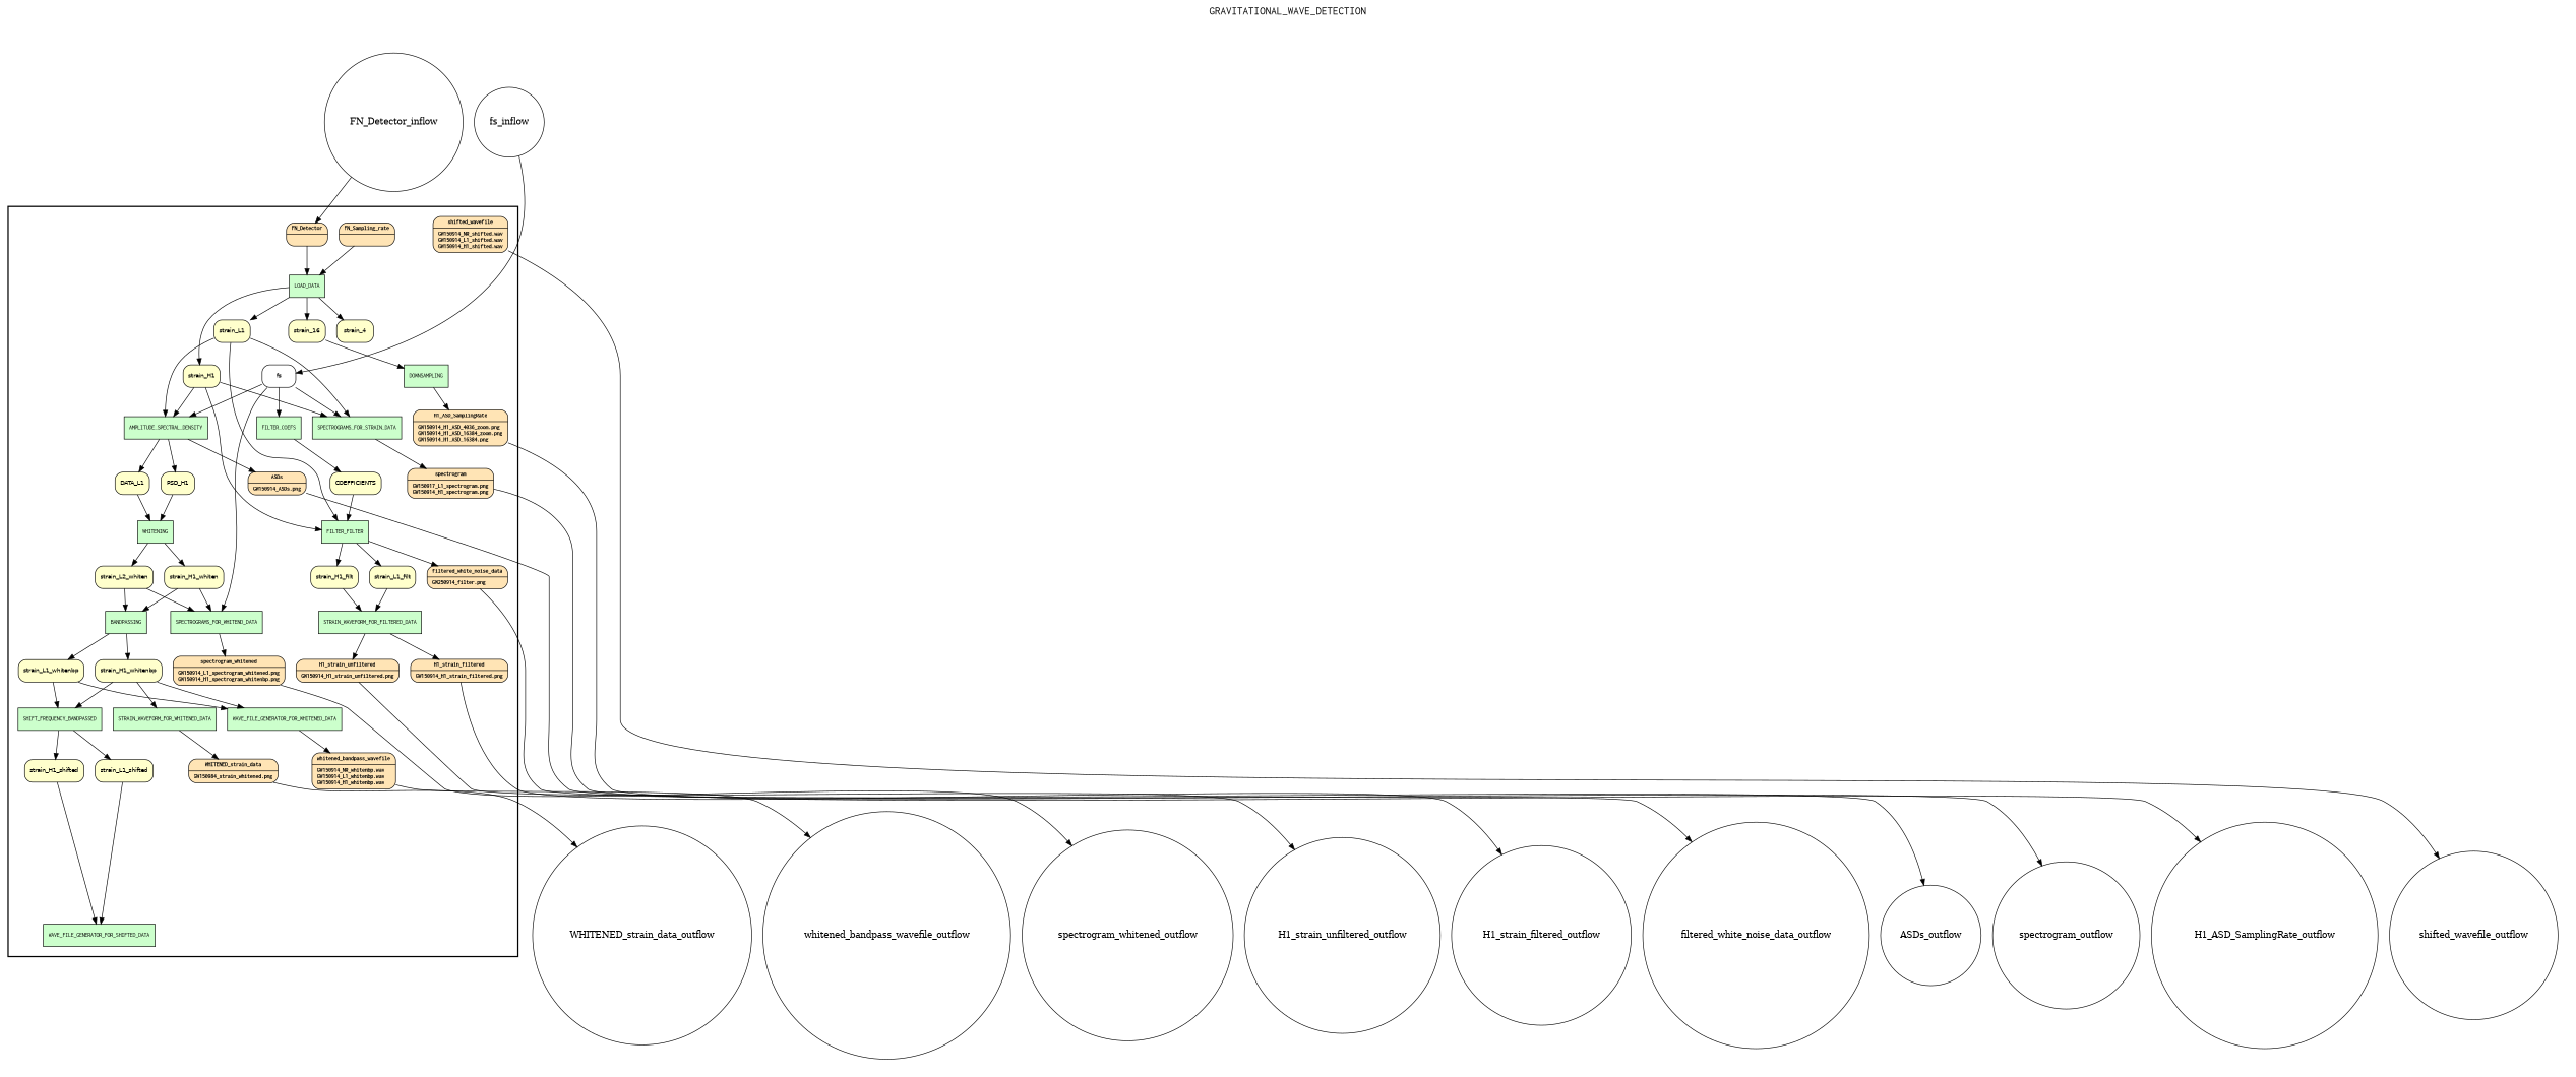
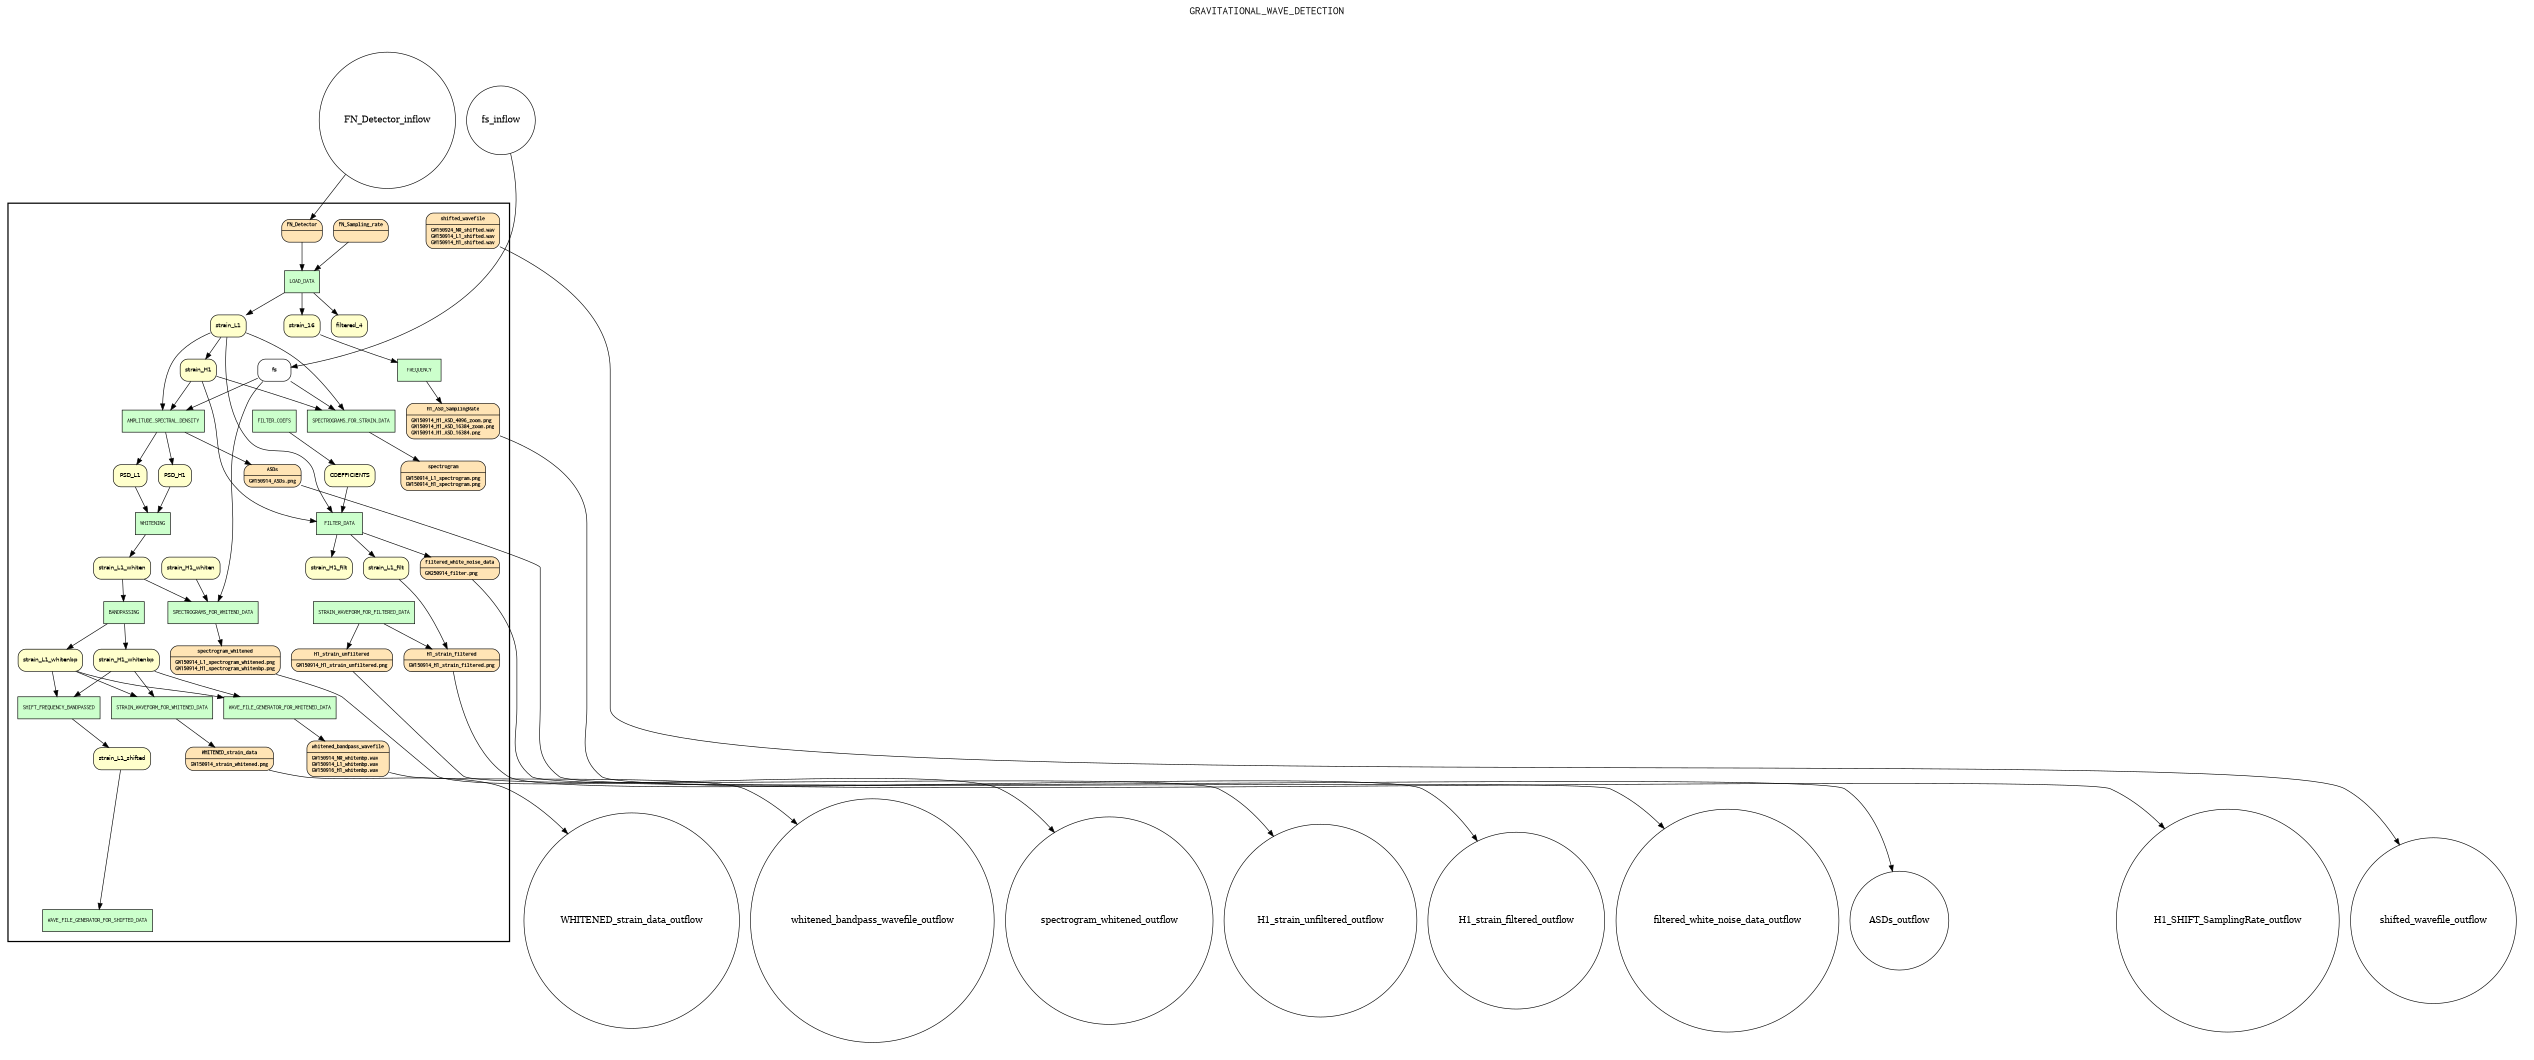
  digraph {
    fontname=Courier
    fontsize=18
    label=GRAVITATIONAL_WAVE_DETECTION
    labelloc=t
    rankdir=TB
    node [fillcolor="#FFFFCC" fontname=Helvetica fontsize=9 peripheries=1 shape=box style="rounded,filled"]
    LOAD_DATA [fillcolor="#CCFFCC" fontname=Courier style=filled]
    AMPLITUDE_SPECTRAL_DENSITY [fillcolor="#CCFFCC" fontname=Courier style=filled]
    WHITENING [fillcolor="#CCFFCC" fontname=Courier style=filled]
    BANDPASSING [fillcolor="#CCFFCC" fontname=Courier style=filled]
    STRAIN_WAVEFORM_FOR_WHITENED_DATA [fillcolor="#CCFFCC" fontname=Courier style=filled]
    SPECTROGRAMS_FOR_STRAIN_DATA [fillcolor="#CCFFCC" fontname=Courier style=filled]
    SPECTROGRAMS_FOR_WHITEND_DATA [fillcolor="#CCFFCC" fontname=Courier style=filled]
    FILTER_COEFS [fillcolor="#CCFFCC" fontname=Courier style=filled]
-   FILTER_DATA [fillcolor="#CCFFCC" fontname=Courier style=filled label=FILTER_FILTER]
+   FILTER_DATA [fillcolor="#CCFFCC" fontname=Courier style=filled]
    STRAIN_WAVEFORM_FOR_FILTERED_DATA [fillcolor="#CCFFCC" fontname=Courier style=filled]
    WAVE_FILE_GENERATOR_FOR_WHITENED_DATA [fillcolor="#CCFFCC" fontname=Courier style=filled]
    SHIFT_FREQUENCY_BANDPASSED [fillcolor="#CCFFCC" fontname=Courier style=filled]
    WAVE_FILE_GENERATOR_FOR_SHIFTED_DATA [fillcolor="#CCFFCC" fontname=Courier style=filled]
-   DOWNSAMPLING [fillcolor="#CCFFCC" fontname=Courier style=filled]
+   DOWNSAMPLING [fillcolor="#CCFFCC" fontname=Courier style=filled label=FREQUENCY]
    n15 [fillcolor="#FFE4B5" fontname="Courier-Bold" label="{<f0> FN_Detector |<f1>}" rankdir=LR shape=record]
    n16 [fillcolor="#FFE4B5" fontname="Courier-Bold" label="{<f0> FN_Sampling_rate |<f1>}" rankdir=LR shape=record]
    strain_H1
    strain_L1
    strain_16
-   strain_4
+   strain_4 [label=filtered_4]
    PSD_H1
-   PSD_L1 [label=DATA_L1]
+   PSD_L1
    strain_H1_whiten
-   strain_L1_whiten [label=strain_L2_whiten]
+   strain_L1_whiten
    strain_H1_whitenbp
    strain_L1_whitenbp
    COEFFICIENTS
    strain_H1_filt
    strain_L1_filt
-   strain_H1_shifted
    strain_L1_shifted
    n32 [fillcolor="#FFE4B5" fontname="Courier-Bold" label="{<f0> ASDs |<f1>GW150914_ASDs.png\l}" rankdir=LR shape=record]
-   n33 [fillcolor="#FFE4B5" fontname="Courier-Bold" label="{<f0> WHITENED_strain_data |<f1>GW150984_strain_whitened.png\l}" rankdir=LR shape=record]
-   n34 [fillcolor="#FFE4B5" fontname="Courier-Bold" label="{<f0> spectrogram |<f1>GW150917_L1_spectrogram.png\lGW150914_H1_spectrogram.png\l}" rankdir=LR shape=record]
+   n33 [fillcolor="#FFE4B5" fontname="Courier-Bold" label="{<f0> WHITENED_strain_data |<f1>GW150914_strain_whitened.png\l}" rankdir=LR shape=record]
+   n34 [fillcolor="#FFE4B5" fontname="Courier-Bold" label="{<f0> spectrogram |<f1>GW150914_L1_spectrogram.png\lGW150914_H1_spectrogram.png\l}" rankdir=LR shape=record]
    n35 [fillcolor="#FFE4B5" fontname="Courier-Bold" label="{<f0> spectrogram_whitened |<f1>GW150914_L1_spectrogram_whitened.png\lGW150914_H1_spectrogram_whitenbp.png\l}" rankdir=LR shape=record]
    n36 [fillcolor="#FFE4B5" fontname="Courier-Bold" label="{<f0> filtered_white_noise_data |<f1>GW250914_filter.png\l}" rankdir=LR shape=record]
    n37 [fillcolor="#FFE4B5" fontname="Courier-Bold" label="{<f0> H1_strain_filtered |<f1>GW150914_H1_strain_filtered.png\l}" rankdir=LR shape=record]
    n38 [fillcolor="#FFE4B5" fontname="Courier-Bold" label="{<f0> H1_strain_unfiltered |<f1>GW150914_H1_strain_unfiltered.png\l}" rankdir=LR shape=record]
-   n39 [fillcolor="#FFE4B5" fontname="Courier-Bold" label="{<f0> whitened_bandpass_wavefile |<f1>GW150914_NR_whitenbp.wav\lGW150914_L1_whitenbp.wav\lGW150914_H1_whitenbp.wav\l}" rankdir=LR shape=record]
-   n40 [fillcolor="#FFE4B5" fontname="Courier-Bold" label="{<f0> shifted_wavefile |<f1>GW150914_NR_shifted.wav\lGW150914_L1_shifted.wav\lGW150914_H1_shifted.wav\l}" rankdir=LR shape=record]
-   n41 [fillcolor="#FFE4B5" fontname="Courier-Bold" label="{<f0> H1_ASD_SamplingRate |<f1>GW150914_H1_ASD_4036_zoom.png\lGW150914_H1_ASD_16384_zoom.png\lGW150914_H1_ASD_16384.png\l}" rankdir=LR shape=record]
+   n39 [fillcolor="#FFE4B5" fontname="Courier-Bold" label="{<f0> whitened_bandpass_wavefile |<f1>GW150914_NR_whitenbp.wav\lGW150914_L1_whitenbp.wav\lGW150916_H1_whitenbp.wav\l}" rankdir=LR shape=record]
+   n40 [fillcolor="#FFE4B5" fontname="Courier-Bold" label="{<f0> shifted_wavefile |<f1>GW150924_NR_shifted.wav\lGW150914_L1_shifted.wav\lGW150914_H1_shifted.wav\l}" rankdir=LR shape=record]
+   n41 [fillcolor="#FFE4B5" fontname="Courier-Bold" label="{<f0> H1_ASD_SamplingRate |<f1>GW150914_H1_ASD_4096_zoom.png\lGW150914_H1_ASD_16384_zoom.png\lGW150914_H1_ASD_16384.png\l}" rankdir=LR shape=record]
    fs [fillcolor="#FFFFFF"]
    fs_inflow [fillcolor="#FFFFFF" shape=circle width=0.2 fontname="" fontsize="" style=""]
    FN_Detector_inflow [fillcolor="#FFFFFF" shape=circle width=0.2 fontname="" fontsize="" style=""]
    ASDs_outflow [fillcolor="#FFFFFF" shape=circle width=0.2 fontname="" fontsize="" style=""]
    WHITENED_strain_data_outflow [fillcolor="#FFFFFF" shape=circle width=0.2 fontname="" fontsize="" style=""]
-   spectrogram_outflow [fillcolor="#FFFFFF" shape=circle width=0.2 fontname="" fontsize="" style=""]
    spectrogram_whitened_outflow [fillcolor="#FFFFFF" shape=circle width=0.2 fontname="" fontsize="" style=""]
    filtered_white_noise_data_outflow [fillcolor="#FFFFFF" shape=circle width=0.2 fontname="" fontsize="" style=""]
    H1_strain_filtered_outflow [fillcolor="#FFFFFF" shape=circle width=0.2 fontname="" fontsize="" style=""]
    H1_strain_unfiltered_outflow [fillcolor="#FFFFFF" shape=circle width=0.2 fontname="" fontsize="" style=""]
    whitened_bandpass_wavefile_outflow [fillcolor="#FFFFFF" shape=circle width=0.2 fontname="" fontsize="" style=""]
    shifted_wavefile_outflow [fillcolor="#FFFFFF" shape=circle width=0.2 fontname="" fontsize="" style=""]
-   H1_ASD_SamplingRate_outflow [fillcolor="#FFFFFF" shape=circle width=0.2 fontname="" fontsize="" style=""]
+   H1_ASD_SamplingRate_outflow [fillcolor="#FFFFFF" shape=circle width=0.2 label=H1_SHIFT_SamplingRate_outflow fontname="" fontsize="" style=""]
    subgraph cluster_1 {
      color=black
      label=""
      penwidth=2
      subgraph cluster_2 {
        color=white
        label=""
        penwidth=2
        LOAD_DATA
        AMPLITUDE_SPECTRAL_DENSITY
        WHITENING
        BANDPASSING
        STRAIN_WAVEFORM_FOR_WHITENED_DATA
        SPECTROGRAMS_FOR_STRAIN_DATA
        SPECTROGRAMS_FOR_WHITEND_DATA
        FILTER_COEFS
        FILTER_DATA
        STRAIN_WAVEFORM_FOR_FILTERED_DATA
        WAVE_FILE_GENERATOR_FOR_WHITENED_DATA
        SHIFT_FREQUENCY_BANDPASSED
        WAVE_FILE_GENERATOR_FOR_SHIFTED_DATA
        DOWNSAMPLING
        n15
        n16
        strain_H1
        strain_L1
        strain_16
        strain_4
        PSD_H1
        PSD_L1
        strain_H1_whiten
        strain_L1_whiten
        strain_H1_whitenbp
        strain_L1_whitenbp
        COEFFICIENTS
        strain_H1_filt
        strain_L1_filt
-       strain_H1_shifted
        strain_L1_shifted
        n32
        n33
        n34
        n35
        n36
        n37
        n38
        n39
        n40
        n41
        fs
      }
    }
    subgraph cluster_3 {
      color=white
      label=""
      penwidth=2
      subgraph cluster_4 {
        color=white
        label=""
        penwidth=2
        fs_inflow
        FN_Detector_inflow
      }
    }
    subgraph cluster_5 {
      color=white
      label=""
      penwidth=2
      subgraph cluster_6 {
        color=white
        label=""
        penwidth=2
        ASDs_outflow
        WHITENED_strain_data_outflow
-       spectrogram_outflow
        spectrogram_whitened_outflow
        filtered_white_noise_data_outflow
        H1_strain_filtered_outflow
        H1_strain_unfiltered_outflow
        whitened_bandpass_wavefile_outflow
        shifted_wavefile_outflow
        H1_ASD_SamplingRate_outflow
      }
    }
-   LOAD_DATA -> strain_H1
+   strain_L1 -> strain_H1
    LOAD_DATA -> strain_L1
    LOAD_DATA -> strain_16
    LOAD_DATA -> strain_4
    AMPLITUDE_SPECTRAL_DENSITY -> PSD_H1
    AMPLITUDE_SPECTRAL_DENSITY -> PSD_L1
    AMPLITUDE_SPECTRAL_DENSITY -> n32
-   WHITENING -> strain_H1_whiten
    WHITENING -> strain_L1_whiten
    BANDPASSING -> strain_H1_whitenbp
    BANDPASSING -> strain_L1_whitenbp
    STRAIN_WAVEFORM_FOR_WHITENED_DATA -> n33
    SPECTROGRAMS_FOR_STRAIN_DATA -> n34
    SPECTROGRAMS_FOR_WHITEND_DATA -> n35
    FILTER_COEFS -> COEFFICIENTS
    FILTER_DATA -> strain_H1_filt
    FILTER_DATA -> strain_L1_filt
    FILTER_DATA -> n36
    STRAIN_WAVEFORM_FOR_FILTERED_DATA -> n37
    STRAIN_WAVEFORM_FOR_FILTERED_DATA -> n38
    WAVE_FILE_GENERATOR_FOR_WHITENED_DATA -> n39
-   SHIFT_FREQUENCY_BANDPASSED -> strain_H1_shifted
    SHIFT_FREQUENCY_BANDPASSED -> strain_L1_shifted
    DOWNSAMPLING -> n41
    n15 -> LOAD_DATA
    n16 -> LOAD_DATA
    strain_H1 -> AMPLITUDE_SPECTRAL_DENSITY
    strain_H1 -> SPECTROGRAMS_FOR_STRAIN_DATA
    strain_H1 -> FILTER_DATA
    strain_L1 -> AMPLITUDE_SPECTRAL_DENSITY
    strain_L1 -> SPECTROGRAMS_FOR_STRAIN_DATA
    strain_L1 -> FILTER_DATA
    strain_16 -> DOWNSAMPLING
    PSD_H1 -> WHITENING
    PSD_L1 -> WHITENING
-   strain_H1_whiten -> BANDPASSING
    strain_H1_whiten -> SPECTROGRAMS_FOR_WHITEND_DATA
    strain_L1_whiten -> BANDPASSING
    strain_L1_whiten -> SPECTROGRAMS_FOR_WHITEND_DATA
    strain_H1_whitenbp -> STRAIN_WAVEFORM_FOR_WHITENED_DATA
    strain_H1_whitenbp -> WAVE_FILE_GENERATOR_FOR_WHITENED_DATA
    strain_H1_whitenbp -> SHIFT_FREQUENCY_BANDPASSED
+   strain_L1_whitenbp -> STRAIN_WAVEFORM_FOR_WHITENED_DATA
    strain_L1_whitenbp -> WAVE_FILE_GENERATOR_FOR_WHITENED_DATA
    strain_L1_whitenbp -> SHIFT_FREQUENCY_BANDPASSED
    COEFFICIENTS -> FILTER_DATA
-   strain_H1_filt -> STRAIN_WAVEFORM_FOR_FILTERED_DATA
-   strain_L1_filt -> STRAIN_WAVEFORM_FOR_FILTERED_DATA
-   strain_H1_shifted -> WAVE_FILE_GENERATOR_FOR_SHIFTED_DATA
+   strain_L1_filt -> n37
    strain_L1_shifted -> WAVE_FILE_GENERATOR_FOR_SHIFTED_DATA
    n32 -> ASDs_outflow
    n33 -> WHITENED_strain_data_outflow
-   n34 -> spectrogram_outflow
    n35 -> spectrogram_whitened_outflow
    n36 -> filtered_white_noise_data_outflow
    n37 -> H1_strain_filtered_outflow
    n38 -> H1_strain_unfiltered_outflow
    n39 -> whitened_bandpass_wavefile_outflow
    n40 -> shifted_wavefile_outflow
    n41 -> H1_ASD_SamplingRate_outflow
    fs -> AMPLITUDE_SPECTRAL_DENSITY
    fs -> SPECTROGRAMS_FOR_STRAIN_DATA
    fs -> SPECTROGRAMS_FOR_WHITEND_DATA
-   fs -> FILTER_COEFS
    fs_inflow -> fs
    FN_Detector_inflow -> n15
  }
